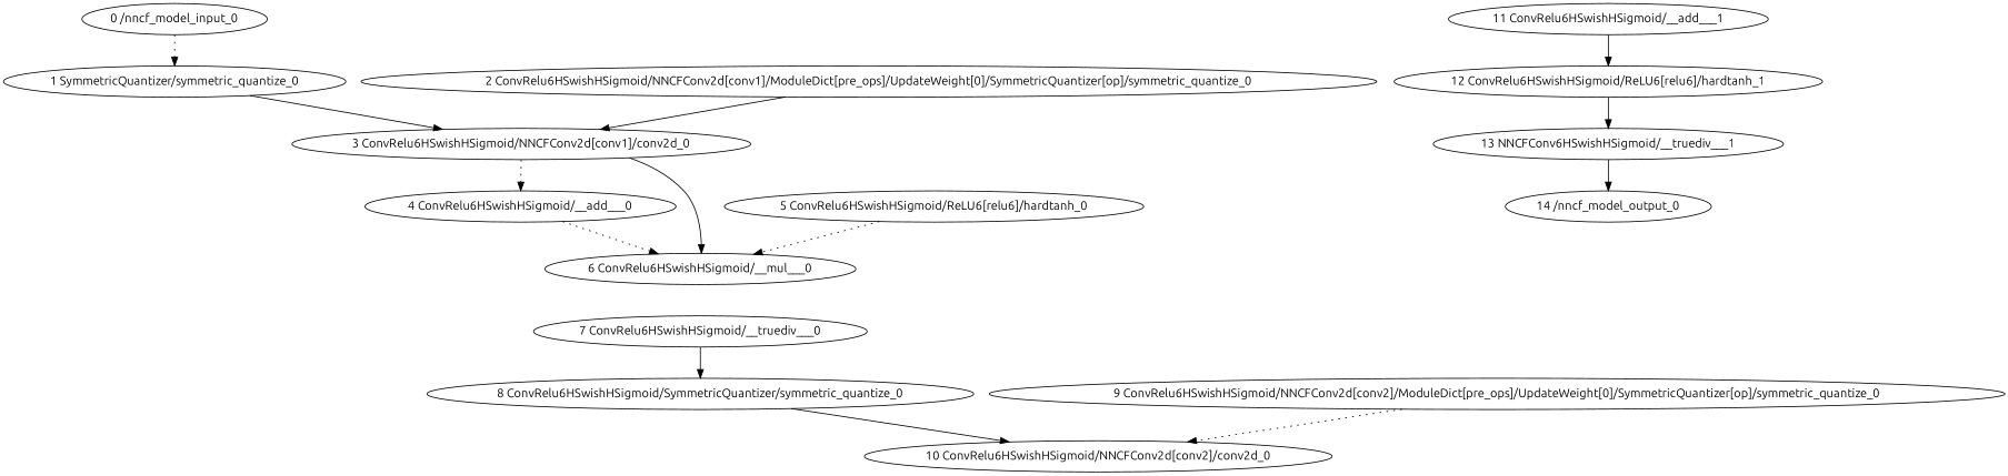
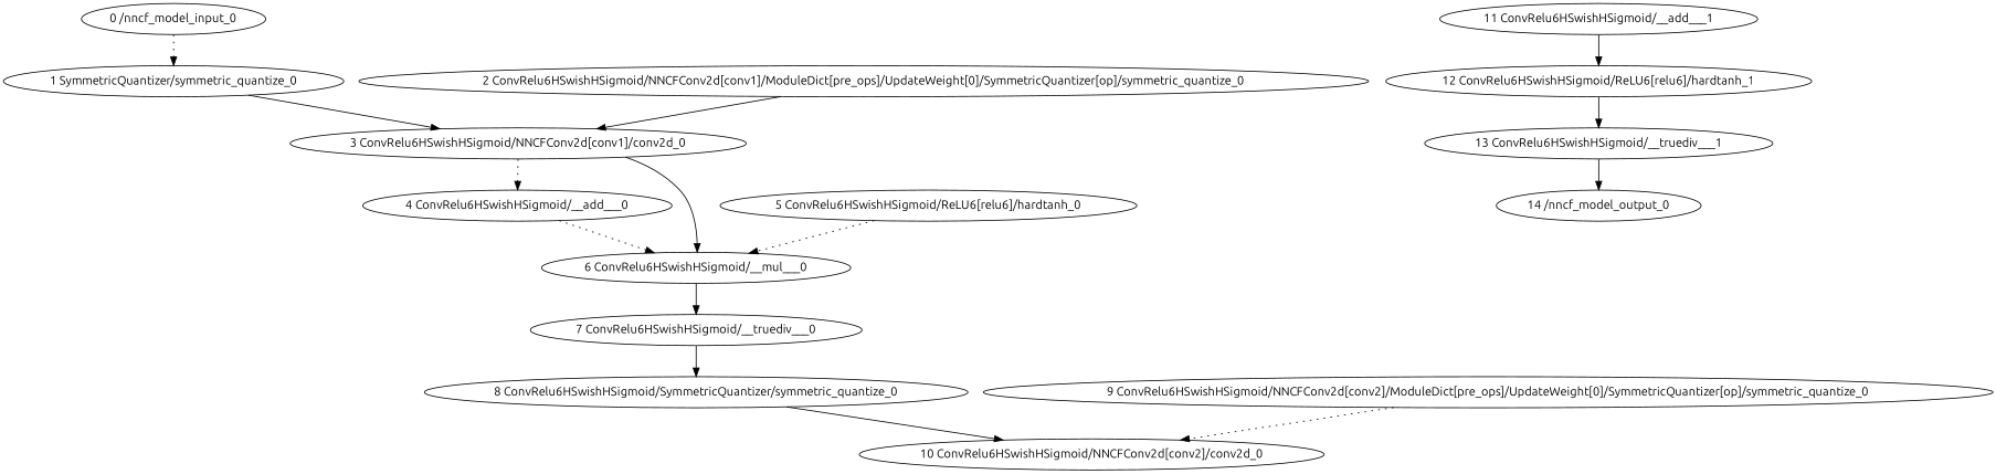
  strict digraph {
    fontname=Ubuntu
    node [fontname=Ubuntu type=symmetric_quantize]
    edge [fontname=Ubuntu style=solid]
    "0 /nncf_model_input_0" [type=nncf_model_input]
    "1 SymmetricQuantizer/symmetric_quantize_0"
    "3 ConvRelu6HSwishHSigmoid/NNCFConv2d[conv1]/conv2d_0" [type=conv2d]
    "4 ConvRelu6HSwishHSigmoid/__add___0" [type=__add__]
    "6 ConvRelu6HSwishHSigmoid/__mul___0" [type=__mul__]
    "2 ConvRelu6HSwishHSigmoid/NNCFConv2d[conv1]/ModuleDict[pre_ops]/UpdateWeight[0]/SymmetricQuantizer[op]/symmetric_quantize_0"
    "7 ConvRelu6HSwishHSigmoid/__truediv___0" [type=__truediv__]
    "5 ConvRelu6HSwishHSigmoid/ReLU6[relu6]/hardtanh_0" [type=hardtanh]
    "8 ConvRelu6HSwishHSigmoid/SymmetricQuantizer/symmetric_quantize_0"
    "10 ConvRelu6HSwishHSigmoid/NNCFConv2d[conv2]/conv2d_0" [type=conv2d]
    "9 ConvRelu6HSwishHSigmoid/NNCFConv2d[conv2]/ModuleDict[pre_ops]/UpdateWeight[0]/SymmetricQuantizer[op]/symmetric_quantize_0"
    "11 ConvRelu6HSwishHSigmoid/__add___1" [type=__add__]
    "12 ConvRelu6HSwishHSigmoid/ReLU6[relu6]/hardtanh_1" [type=hardtanh]
-   "13 ConvRelu6HSwishHSigmoid/__truediv___1" [type=__truediv__ label="13 NNCFConv6HSwishHSigmoid/__truediv___1"]
+   "13 ConvRelu6HSwishHSigmoid/__truediv___1" [type=__truediv__]
    "14 /nncf_model_output_0" [type=nncf_model_output]
    "0 /nncf_model_input_0" -> "1 SymmetricQuantizer/symmetric_quantize_0" [style=dotted]
    "1 SymmetricQuantizer/symmetric_quantize_0" -> "3 ConvRelu6HSwishHSigmoid/NNCFConv2d[conv1]/conv2d_0"
    "3 ConvRelu6HSwishHSigmoid/NNCFConv2d[conv1]/conv2d_0" -> "4 ConvRelu6HSwishHSigmoid/__add___0" [style=dotted]
    "3 ConvRelu6HSwishHSigmoid/NNCFConv2d[conv1]/conv2d_0" -> "6 ConvRelu6HSwishHSigmoid/__mul___0"
    "4 ConvRelu6HSwishHSigmoid/__add___0" -> "6 ConvRelu6HSwishHSigmoid/__mul___0" [style=dotted]
+   "6 ConvRelu6HSwishHSigmoid/__mul___0" -> "7 ConvRelu6HSwishHSigmoid/__truediv___0"
    "2 ConvRelu6HSwishHSigmoid/NNCFConv2d[conv1]/ModuleDict[pre_ops]/UpdateWeight[0]/SymmetricQuantizer[op]/symmetric_quantize_0" -> "3 ConvRelu6HSwishHSigmoid/NNCFConv2d[conv1]/conv2d_0"
    "7 ConvRelu6HSwishHSigmoid/__truediv___0" -> "8 ConvRelu6HSwishHSigmoid/SymmetricQuantizer/symmetric_quantize_0"
    "5 ConvRelu6HSwishHSigmoid/ReLU6[relu6]/hardtanh_0" -> "6 ConvRelu6HSwishHSigmoid/__mul___0" [style=dotted]
    "8 ConvRelu6HSwishHSigmoid/SymmetricQuantizer/symmetric_quantize_0" -> "10 ConvRelu6HSwishHSigmoid/NNCFConv2d[conv2]/conv2d_0"
    "9 ConvRelu6HSwishHSigmoid/NNCFConv2d[conv2]/ModuleDict[pre_ops]/UpdateWeight[0]/SymmetricQuantizer[op]/symmetric_quantize_0" -> "10 ConvRelu6HSwishHSigmoid/NNCFConv2d[conv2]/conv2d_0" [style=dotted]
    "11 ConvRelu6HSwishHSigmoid/__add___1" -> "12 ConvRelu6HSwishHSigmoid/ReLU6[relu6]/hardtanh_1"
    "12 ConvRelu6HSwishHSigmoid/ReLU6[relu6]/hardtanh_1" -> "13 ConvRelu6HSwishHSigmoid/__truediv___1"
    "13 ConvRelu6HSwishHSigmoid/__truediv___1" -> "14 /nncf_model_output_0"
  }
